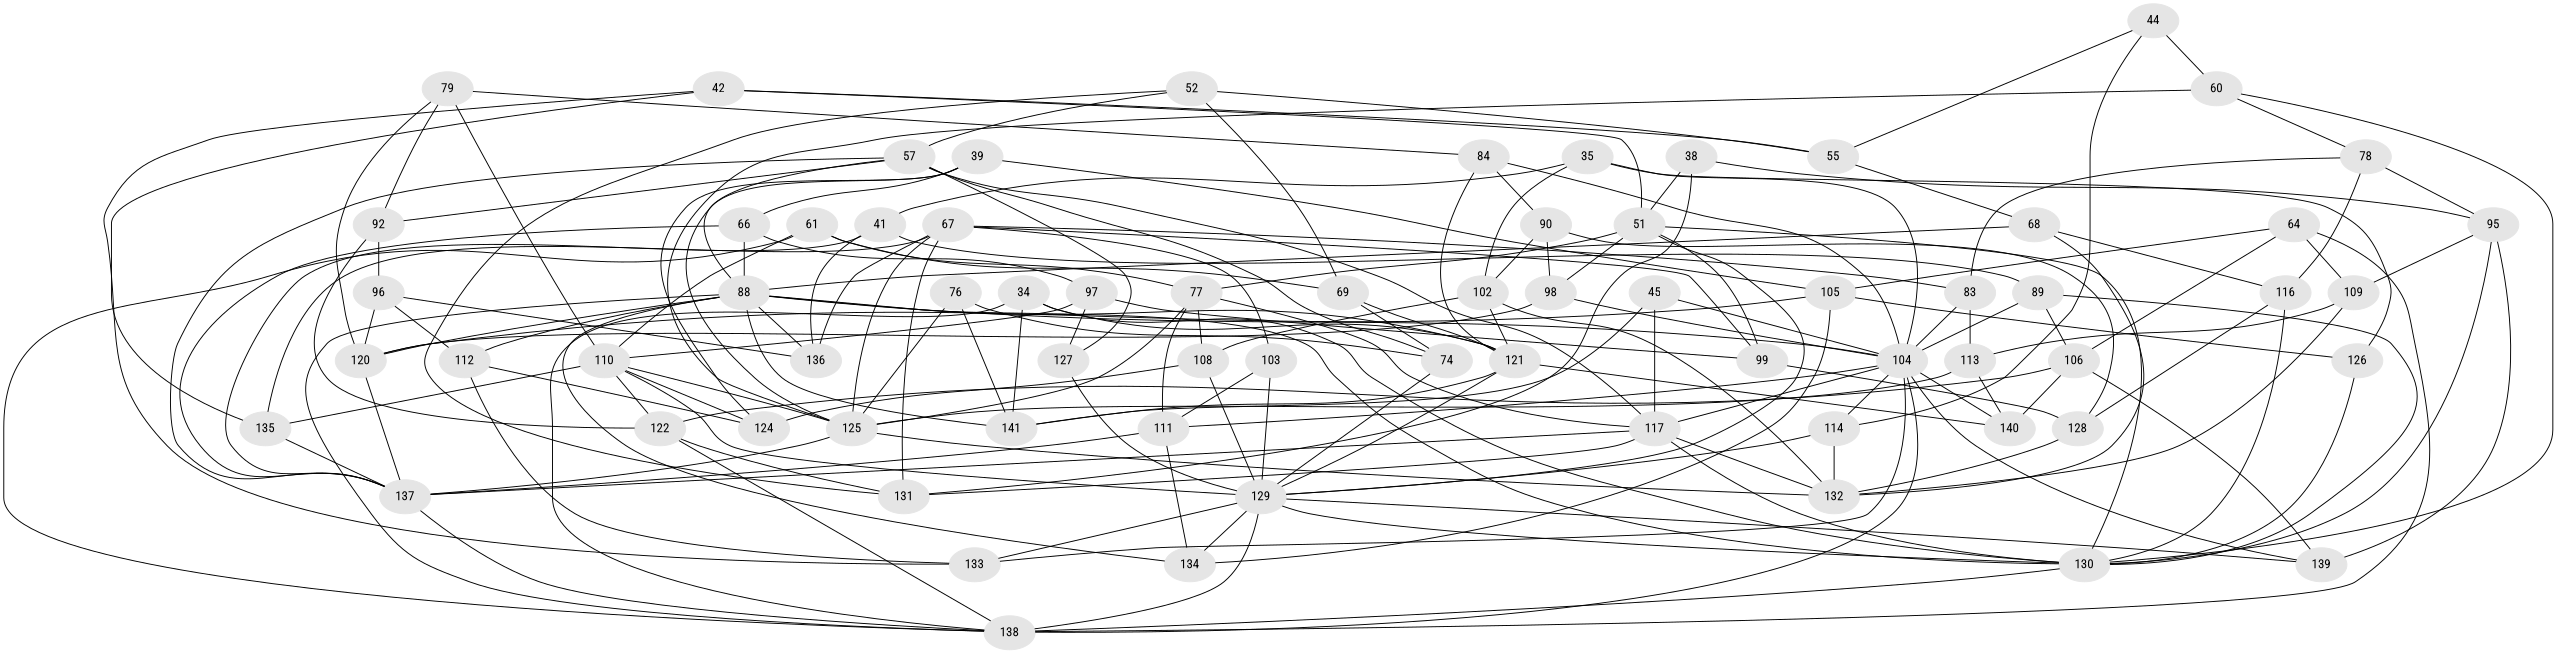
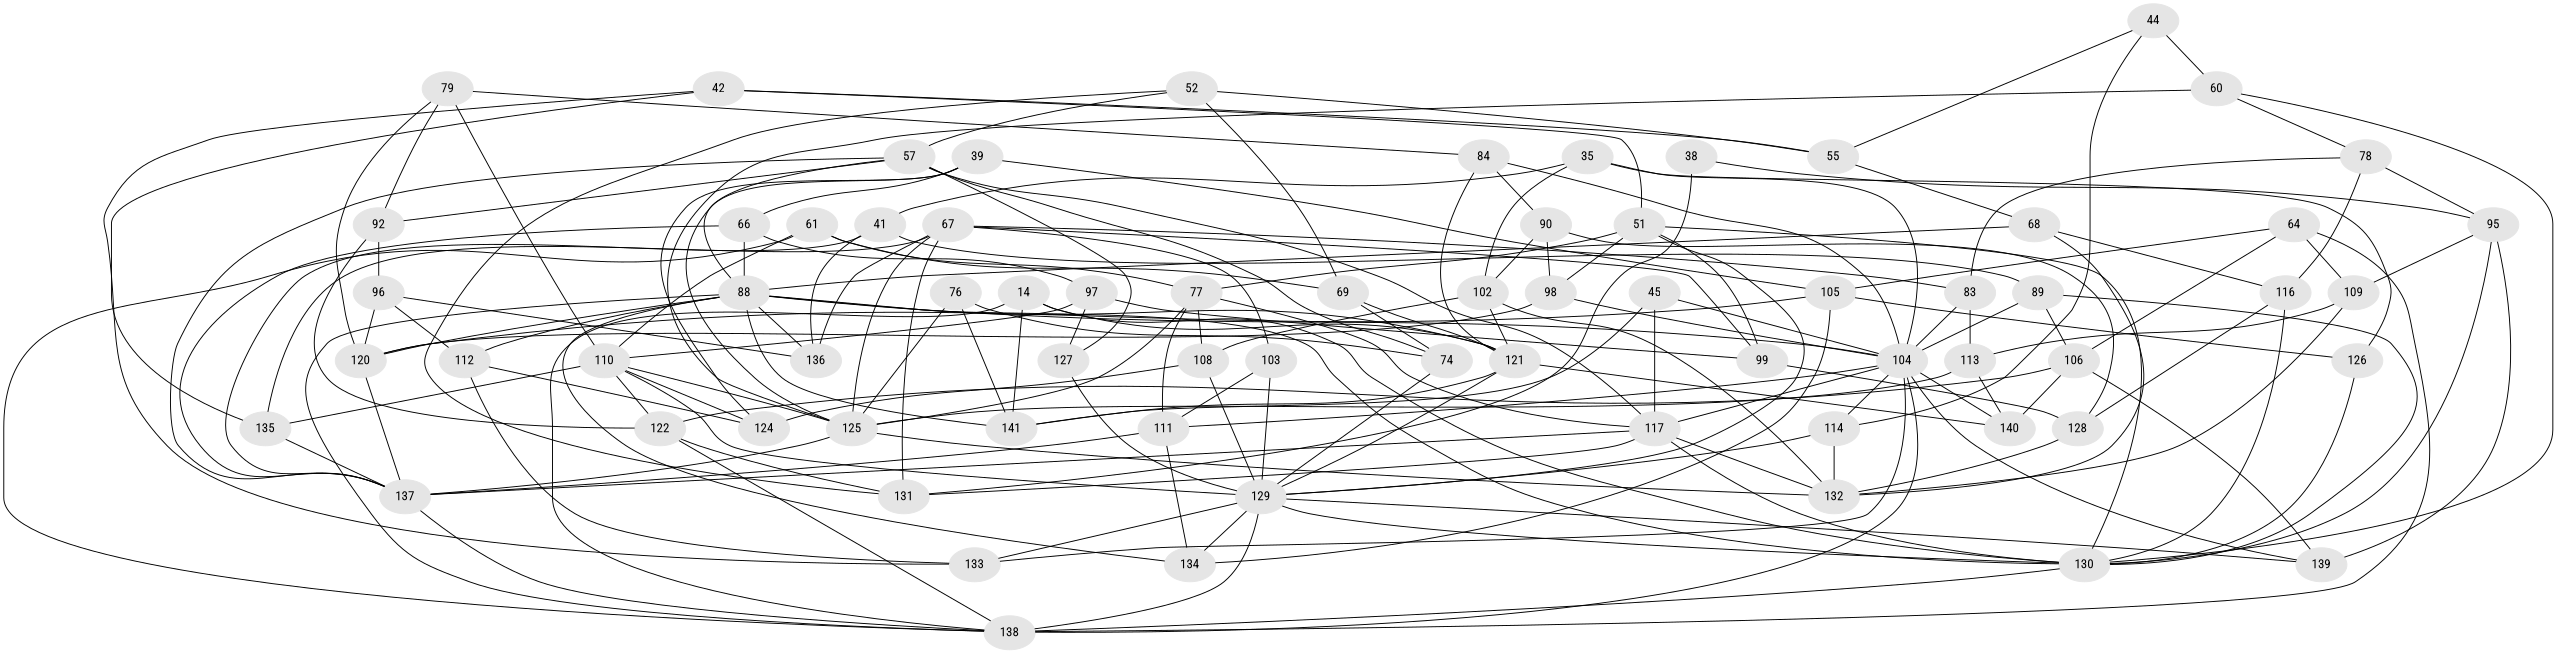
  graph {
    fontname="Roboto Condensed"
    node [color=gray90 fontname="Roboto Condensed" style=filled]
    edge [fontname="Roboto Condensed"]
    121 [super="+3+54"]
    141
    129 [super="+13+43+123"]
    140
-   34
+   34 [label=14]
    130 [super="+70+115+107"]
    138 [super="+28+82"]
    35 [super="+30"]
    41
    102 [super="+50"]
    104 [super="+15+94+18+72"]
    126
    89
    136
    137 [super="+25+118+93"]
    132 [super="+23+58+100"]
    108
    133
    114 [super="+62"]
    117 [super="+17+85+73"]
    111 [super="+47"]
    139
    74 [super="+21"]
    n24 [label=76]
    125 [super="+29+81"]
    51 [super="+40"]
    77 [super="+53"]
    98
    99
    38
    95
    131 [super="+12+46+86"]
    109
    39
    66
    105 [super="+87"]
    124
    88 [super="+26+56+80"]
    97 [super="+48"]
    120 [super="+19+76"]
    134
    106 [super="+91"]
    42
    55
    135
    68
    44
    60 [super="+6"]
    78
    45
    128
    52
    57 [super="+14+49"]
    69
    92
    127
    116
    112
    96
    122 [super="+119"]
    83
    61
    110 [super="+32+33"]
    64 [super="+2"]
    113
    67 [super="+24+63"]
    103
    79
    84
    90
    121 -- 141
    121 -- 129
    121 -- 140
    129 -- 130
    129 -- 138
    129 -- 133
    129 -- 139
    129 -- 134
    34 -- 121
    34 -- 141
    34 -- 130
    34 -- 138
    130 -- 138
    35 -- 41
    35 -- 102
    35 -- 104 [weight=2]
    35 -- 126 [weight=2]
    41 -- 89
    41 -- 136
    41 -- 137
    102 -- 121
    102 -- 132 [weight=2]
    102 -- 108
    104 -- 140
    104 -- 138
    104 -- 133
    104 -- 114 [weight=2]
    104 -- 117
    104 -- 111
    104 -- 139
    126 -- 130
    89 -- 130
    89 -- 104
    89 -- 106
    137 -- 138
    108 -- 129
    108 -- 124
    114 -- 129
    114 -- 132 [weight=2]
    117 -- 130 [weight=3]
    117 -- 137 [weight=2]
    117 -- 132
    117 -- 131 [weight=3]
    111 -- 137
    111 -- 134
    74 -- 129
    n24 -- 141
    n24 -- 74 [weight=2]
    n24 -- 125
    125 -- 137
    125 -- 132
    51 -- 129 [weight=2]
    51 -- 130 [weight=2]
    51 -- 77 [weight=2]
    51 -- 98
    51 -- 99
    77 -- 108
    77 -- 117 [weight=2]
    77 -- 111
    77 -- 125 [weight=3]
    98 -- 104
    98 -- 120
    99 -- 128
-   38 -- 51
    38 -- 95
    38 -- 131
    95 -- 130
    95 -- 139
    95 -- 109
    109 -- 132
    109 -- 113
    39 -- 125
    39 -- 66
    39 -- 105
    39 -- 124
    66 -- 137
    66 -- 88
    66 -- 97
    105 -- 126
    105 -- 120 [weight=2]
    105 -- 134
    88 -- 121
    88 -- 141
    88 -- 130 [weight=2]
    88 -- 138
    88 -- 104
    88 -- 136
    88 -- 120 [weight=2]
    88 -- 134
    88 -- 112
    97 -- 99
    97 -- 127 [weight=2]
    97 -- 110 [weight=2]
    120 -- 137
    106 -- 140
    106 -- 139
    106 -- 122
    42 -- 133
    42 -- 51
    42 -- 55
    42 -- 135
    55 -- 68
    135 -- 137
    68 -- 132
    68 -- 88
    68 -- 116
    44 -- 114
    44 -- 55
    44 -- 60 [weight=2]
    60 -- 130 [weight=2]
    60 -- 125
    60 -- 78
    78 -- 95
    78 -- 116
    78 -- 83
    45 -- 141
    45 -- 104
    45 -- 117 [weight=2]
    128 -- 132
    52 -- 131
    52 -- 55
    52 -- 57
    52 -- 69
    57 -- 137
    57 -- 117
    57 -- 74 [weight=2]
    57 -- 88
    57 -- 92
    57 -- 127
    69 -- 121
    69 -- 74
    92 -- 96
    92 -- 122
    127 -- 129
    116 -- 130
    116 -- 128
    112 -- 133
    112 -- 124
    96 -- 136
    96 -- 120
    96 -- 112
    122 -- 138
    122 -- 131 [weight=2]
    83 -- 104
    83 -- 113
    61 -- 138
    61 -- 77
    61 -- 69
    61 -- 110
    110 -- 129
    110 -- 125 [weight=2]
    110 -- 124
    110 -- 135
    110 -- 122
    64 -- 138 [weight=2]
    64 -- 109
    64 -- 105
    64 -- 106 [weight=2]
    113 -- 140
    113 -- 125
    67 -- 136
    67 -- 125
    67 -- 99
    67 -- 131 [weight=2]
    67 -- 135
    67 -- 83
    67 -- 103
    103 -- 129
    103 -- 111 [weight=2]
    79 -- 120
    79 -- 92
    79 -- 110
    79 -- 84
    84 -- 121
    84 -- 104
    84 -- 90
    90 -- 102
    90 -- 98
    90 -- 128
  }
